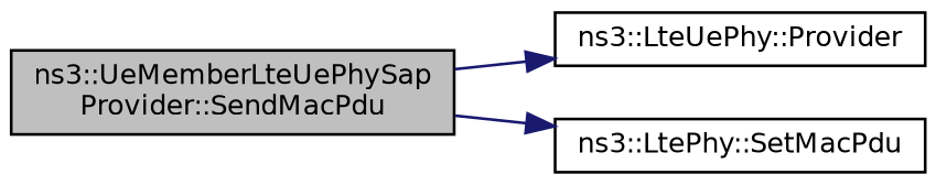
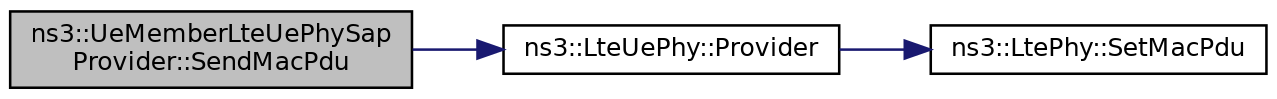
  digraph {
    rankdir=LR
    node [color=black fillcolor=white fontname=Helvetica fontsize=10 shape=record style=filled]
    edge [color=midnightblue fontname=Helvetica fontsize=10 labelfontname=Helvetica labelfontsize=10 style=solid]
    n1 [fillcolor=grey75 fontcolor=black height=0.2 label="ns3::UeMemberLteUePhySap\lProvider::SendMacPdu" width=0.4]
    n2 [height=0.2 label="ns3::LteUePhy::Provider" width=0.4]
    n3 [height=0.2 label="ns3::LtePhy::SetMacPdu" width=0.4]
    n1 -> n2
-   n1 -> n3
+   n2 -> n3
  }
